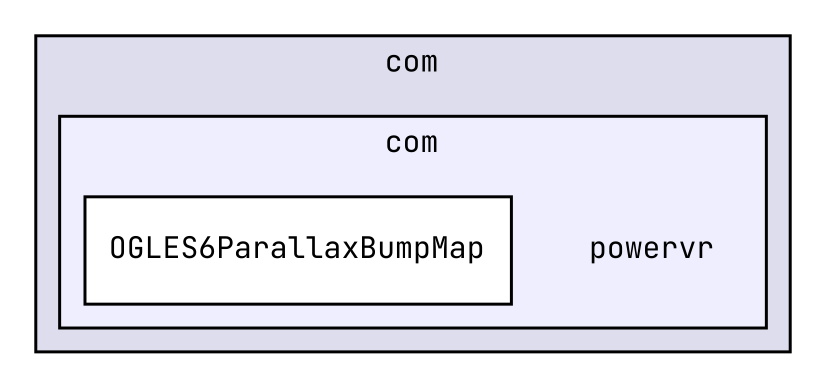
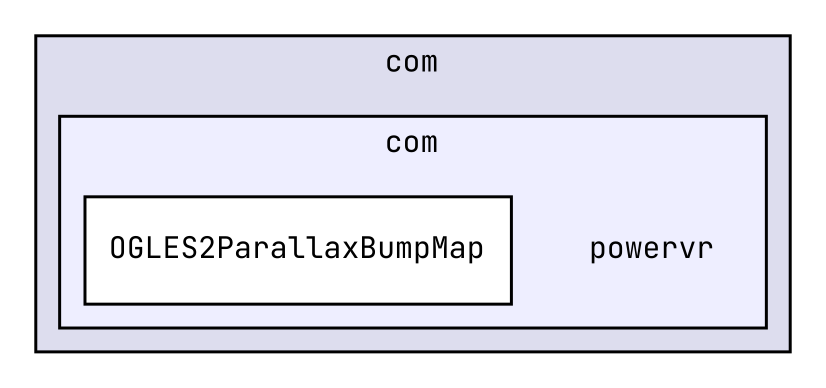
  digraph {
    compound=true
    fontname="JetBrains Mono"
    node [fontname="JetBrains Mono" fontsize=10]
    n1 [label=powervr shape=plaintext]
-   n2 [color=black fillcolor=white label=OGLES6ParallaxBumpMap shape=box style=filled]
+   n2 [color=black fillcolor=white label=OGLES2ParallaxBumpMap shape=box style=filled]
    subgraph cluster_1 {
      bgcolor="#ddddee"
      fontsize=10
      label=com
      pencolor=black
      subgraph cluster_2 {
        bgcolor="#eeeeff"
        fontsize=10
        pencolor=black
        n1
        n2
      }
    }
  }
